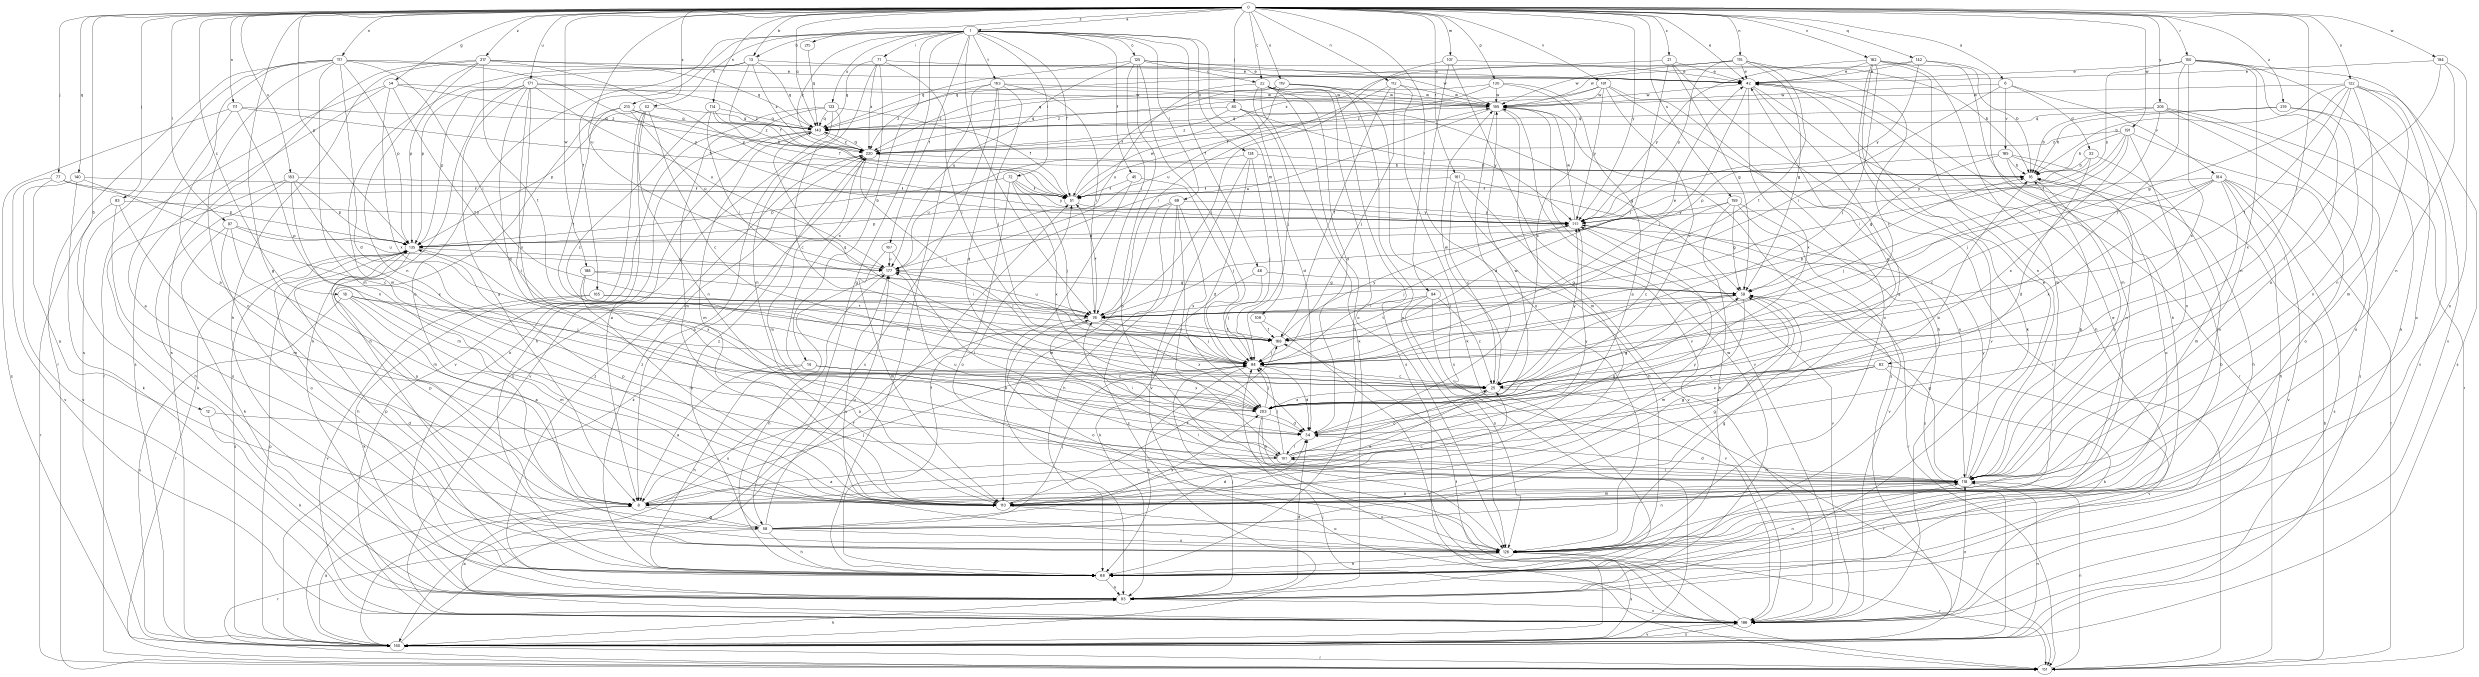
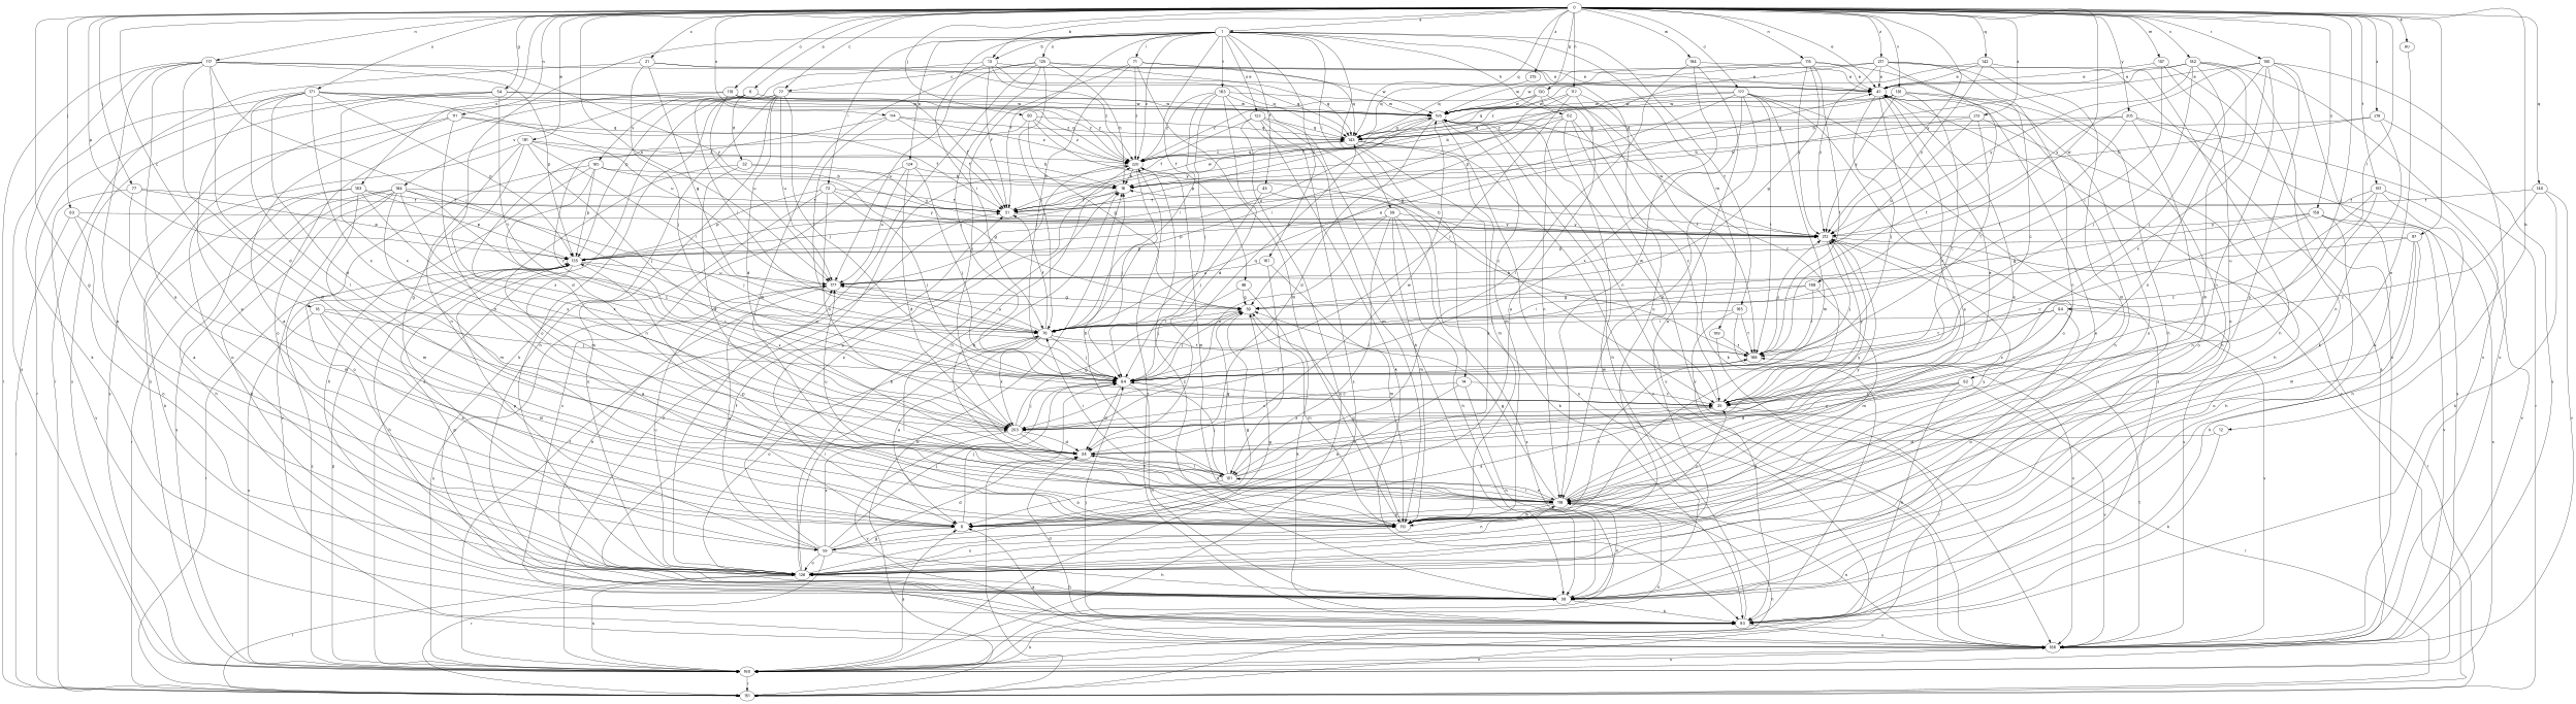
  strict digraph {
    fontname=Inter
    node [fontname=Inter]
    edge [fontname=Inter]
    0
    1
    6
    12
    13
    18
    21
    22
    42
    54
    58
    77
    80
    82
    83
+   90
    94
    97
    107
    111
    112
    114
    115
    117
    119
    122
    130
    135
    140
    142
    143
    150
    159
    161
    171
    177
    181
    182
    183
    188
    191
    194
    205
    212
    213
    215
    217
    219
    14
    45
    46
    51
    62
    69
    71
    72
    76
    109
    123
    124
    125
    126
    163
    165
    167
    220
    32
    184
    185
    195
    34
    93
    110
    8
    84
    160
    59
    151
    68
    203
    168
    118
    186
    25
    16
    101
    0 -> 1 [label=a]
    0 -> 6 [label=a]
    0 -> 12 [label=b]
    0 -> 13 [label=b]
    0 -> 18 [label=c]
    0 -> 21 [label=c]
    0 -> 22 [label=c]
    0 -> 42 [label=e]
    0 -> 54 [label=g]
    0 -> 58 [label=g]
    0 -> 77 [label=j]
    0 -> 80 [label=j]
    0 -> 82 [label=j]
    0 -> 83 [label=j]
+   0 -> 90 [label=k]
    0 -> 94 [label=l]
    0 -> 97 [label=l]
    0 -> 107 [label=m]
    0 -> 111 [label=n]
    0 -> 112 [label=n]
    0 -> 114 [label=n]
    0 -> 115 [label=n]
    0 -> 117 [label=n]
    0 -> 119 [label=o]
    0 -> 122 [label=o]
    0 -> 130 [label=p]
    0 -> 135 [label=p]
    0 -> 140 [label=q]
    0 -> 142 [label=q]
    0 -> 143 [label=q]
    0 -> 150 [label=r]
    0 -> 159 [label=s]
    0 -> 161 [label=t]
    0 -> 171 [label=u]
    0 -> 177 [label=u]
    0 -> 181 [label=v]
    0 -> 182 [label=v]
    0 -> 183 [label=v]
    0 -> 188 [label=w]
    0 -> 191 [label=w]
    0 -> 194 [label=w]
    0 -> 205 [label=y]
    0 -> 212 [label=y]
    0 -> 213 [label=z]
    0 -> 215 [label=z]
    0 -> 217 [label=z]
    0 -> 219 [label=z]
    1 -> 13 [label=b]
    1 -> 58 [label=g]
    1 -> 14 [label=b]
    1 -> 45 [label=f]
    1 -> 46 [label=f]
    1 -> 51 [label=f]
    1 -> 62 [label=h]
    1 -> 69 [label=i]
    1 -> 71 [label=i]
    1 -> 72 [label=i]
    1 -> 76 [label=i]
    1 -> 109 [label=m]
    1 -> 123 [label=o]
    1 -> 124 [label=o]
    1 -> 125 [label=o]
    1 -> 126 [label=o]
    1 -> 163 [label=t]
    1 -> 165 [label=t]
    1 -> 167 [label=t]
    1 -> 220 [label=z]
    6 -> 76 [label=i]
    6 -> 32 [label=d]
    6 -> 184 [label=v]
    6 -> 185 [label=v]
    6 -> 195 [label=w]
    12 -> 34 [label=d]
    12 -> 93 [label=k]
    13 -> 42 [label=e]
    13 -> 135 [label=p]
    13 -> 143 [label=q]
    13 -> 51 [label=f]
    13 -> 220 [label=z]
    13 -> 110 [label=m]
    18 -> 76 [label=i]
    18 -> 110 [label=m]
    18 -> 8 [label=a]
    18 -> 84 [label=j]
    18 -> 160 [label=s]
    21 -> 42 [label=e]
    21 -> 143 [label=q]
    21 -> 84 [label=j]
    21 -> 59 [label=g]
    21 -> 151 [label=r]
    22 -> 177 [label=u]
    22 -> 126 [label=o]
    22 -> 195 [label=w]
    22 -> 34 [label=d]
    22 -> 93 [label=k]
    22 -> 84 [label=j]
    22 -> 160 [label=s]
    22 -> 68 [label=h]
    42 -> 195 [label=w]
    42 -> 8 [label=a]
    42 -> 84 [label=j]
    42 -> 151 [label=r]
    42 -> 68 [label=h]
    42 -> 203 [label=x]
    54 -> 220 [label=z]
    54 -> 195 [label=w]
    54 -> 160 [label=s]
    54 -> 151 [label=r]
    54 -> 203 [label=x]
    54 -> 168 [label=t]
    58 -> 135 [label=p]
    58 -> 177 [label=u]
    58 -> 126 [label=o]
    58 -> 220 [label=z]
    58 -> 34 [label=d]
    58 -> 84 [label=j]
    58 -> 59 [label=g]
    58 -> 151 [label=r]
    58 -> 68 [label=h]
    58 -> 203 [label=x]
    58 -> 118 [label=n]
    77 -> 135 [label=p]
    77 -> 51 [label=f]
    77 -> 8 [label=a]
    77 -> 186 [label=v]
    80 -> 143 [label=q]
    80 -> 212 [label=y]
    80 -> 220 [label=z]
    80 -> 34 [label=d]
    80 -> 59 [label=g]
    82 -> 34 [label=d]
    82 -> 93 [label=k]
    82 -> 203 [label=x]
    82 -> 186 [label=v]
    82 -> 25 [label=c]
    83 -> 212 [label=y]
    83 -> 126 [label=o]
    83 -> 110 [label=m]
    83 -> 151 [label=r]
+   90 -> 118 [label=n]
    94 -> 76 [label=i]
    94 -> 126 [label=o]
    94 -> 168 [label=t]
    94 -> 186 [label=v]
    94 -> 25 [label=c]
    97 -> 135 [label=p]
    97 -> 177 [label=u]
    97 -> 126 [label=o]
    97 -> 93 [label=k]
    97 -> 110 [label=m]
    107 -> 42 [label=e]
    107 -> 76 [label=i]
    107 -> 126 [label=o]
    107 -> 186 [label=v]
    111 -> 143 [label=q]
    111 -> 51 [label=f]
    111 -> 8 [label=a]
    111 -> 160 [label=s]
    111 -> 118 [label=n]
    112 -> 76 [label=i]
    112 -> 195 [label=w]
    112 -> 93 [label=k]
    112 -> 84 [label=j]
    112 -> 168 [label=t]
    114 -> 143 [label=q]
    114 -> 51 [label=f]
    114 -> 76 [label=i]
    114 -> 220 [label=z]
    114 -> 25 [label=c]
    115 -> 42 [label=e]
    115 -> 212 [label=y]
    115 -> 220 [label=z]
    115 -> 195 [label=w]
    115 -> 59 [label=g]
    115 -> 168 [label=t]
    115 -> 25 [label=c]
    117 -> 42 [label=e]
    117 -> 135 [label=p]
    117 -> 212 [label=y]
    117 -> 76 [label=i]
    117 -> 126 [label=o]
    117 -> 34 [label=d]
    117 -> 110 [label=m]
    117 -> 8 [label=a]
    117 -> 160 [label=s]
    117 -> 151 [label=r]
    119 -> 177 [label=u]
    119 -> 51 [label=f]
    119 -> 126 [label=o]
    119 -> 220 [label=z]
    119 -> 195 [label=w]
    119 -> 160 [label=s]
    122 -> 126 [label=o]
    122 -> 195 [label=w]
    122 -> 110 [label=m]
    122 -> 160 [label=s]
    122 -> 59 [label=g]
    122 -> 203 [label=x]
    122 -> 168 [label=t]
    122 -> 118 [label=n]
    122 -> 16 [label=b]
    130 -> 51 [label=f]
    130 -> 220 [label=z]
    130 -> 195 [label=w]
    130 -> 8 [label=a]
    130 -> 25 [label=c]
    135 -> 177 [label=u]
    135 -> 8 [label=a]
    135 -> 160 [label=s]
    135 -> 151 [label=r]
    135 -> 68 [label=h]
    135 -> 203 [label=x]
    140 -> 51 [label=f]
    140 -> 93 [label=k]
    140 -> 186 [label=v]
    140 -> 25 [label=c]
    142 -> 42 [label=e]
    142 -> 212 [label=y]
    142 -> 195 [label=w]
    142 -> 110 [label=m]
    142 -> 68 [label=h]
    143 -> 220 [label=z]
    143 -> 110 [label=m]
    143 -> 8 [label=a]
    143 -> 186 [label=v]
    150 -> 42 [label=e]
    150 -> 212 [label=y]
    150 -> 93 [label=k]
    150 -> 8 [label=a]
    150 -> 84 [label=j]
    150 -> 203 [label=x]
    150 -> 118 [label=n]
    150 -> 186 [label=v]
    159 -> 212 [label=y]
    159 -> 160 [label=s]
    159 -> 59 [label=g]
    159 -> 68 [label=h]
    159 -> 186 [label=v]
    159 -> 25 [label=c]
    161 -> 51 [label=f]
    161 -> 68 [label=h]
    161 -> 118 [label=n]
    161 -> 186 [label=v]
    161 -> 25 [label=c]
    171 -> 135 [label=p]
    171 -> 177 [label=u]
    171 -> 220 [label=z]
    171 -> 195 [label=w]
    171 -> 34 [label=d]
    171 -> 93 [label=k]
    171 -> 8 [label=a]
    171 -> 203 [label=x]
    171 -> 101 [label=l]
    177 -> 59 [label=g]
    177 -> 68 [label=h]
    181 -> 143 [label=q]
    181 -> 212 [label=y]
    181 -> 126 [label=o]
    181 -> 220 [label=z]
    181 -> 195 [label=w]
    181 -> 68 [label=h]
    181 -> 25 [label=c]
    182 -> 42 [label=e]
    182 -> 212 [label=y]
    182 -> 93 [label=k]
    182 -> 110 [label=m]
    182 -> 84 [label=j]
    182 -> 118 [label=n]
    182 -> 186 [label=v]
    182 -> 16 [label=b]
    183 -> 135 [label=p]
    183 -> 51 [label=f]
    183 -> 93 [label=k]
    183 -> 110 [label=m]
    183 -> 68 [label=h]
    183 -> 203 [label=x]
    188 -> 76 [label=i]
    188 -> 110 [label=m]
    188 -> 59 [label=g]
    188 -> 168 [label=t]
    191 -> 76 [label=i]
    191 -> 126 [label=o]
    191 -> 220 [label=z]
    191 -> 84 [label=j]
    191 -> 203 [label=x]
    191 -> 118 [label=n]
    191 -> 16 [label=b]
    194 -> 42 [label=e]
    194 -> 126 [label=o]
    194 -> 118 [label=n]
    194 -> 101 [label=l]
    205 -> 143 [label=q]
    205 -> 76 [label=i]
    205 -> 126 [label=o]
    205 -> 160 [label=s]
    205 -> 151 [label=r]
    205 -> 16 [label=b]
    212 -> 135 [label=p]
    212 -> 195 [label=w]
    212 -> 84 [label=j]
    212 -> 151 [label=r]
    212 -> 186 [label=v]
    213 -> 143 [label=q]
    213 -> 177 [label=u]
    213 -> 68 [label=h]
    213 -> 168 [label=t]
    213 -> 16 [label=b]
    215 -> 143 [label=q]
    217 -> 42 [label=e]
    217 -> 135 [label=p]
    217 -> 143 [label=q]
    217 -> 212 [label=y]
    217 -> 160 [label=s]
    217 -> 68 [label=h]
    217 -> 168 [label=t]
    217 -> 118 [label=n]
    219 -> 143 [label=q]
    219 -> 118 [label=n]
    219 -> 186 [label=v]
    219 -> 16 [label=b]
    14 -> 8 [label=a]
    14 -> 68 [label=h]
    14 -> 203 [label=x]
    14 -> 25 [label=c]
    45 -> 51 [label=f]
    45 -> 93 [label=k]
    45 -> 84 [label=j]
    46 -> 93 [label=k]
    46 -> 84 [label=j]
    46 -> 59 [label=g]
    51 -> 212 [label=y]
    51 -> 195 [label=w]
    62 -> 135 [label=p]
    62 -> 143 [label=q]
    62 -> 68 [label=h]
    62 -> 118 [label=n]
    62 -> 186 [label=v]
    62 -> 25 [label=c]
    69 -> 135 [label=p]
    69 -> 212 [label=y]
    69 -> 110 [label=m]
    69 -> 160 [label=s]
    69 -> 68 [label=h]
    69 -> 203 [label=x]
    69 -> 101 [label=l]
    71 -> 42 [label=e]
    71 -> 143 [label=q]
    71 -> 220 [label=z]
    71 -> 110 [label=m]
    71 -> 84 [label=j]
    71 -> 203 [label=x]
    72 -> 135 [label=p]
    72 -> 212 [label=y]
    72 -> 51 [label=f]
    72 -> 126 [label=o]
    72 -> 84 [label=j]
    72 -> 203 [label=x]
    76 -> 42 [label=e]
    76 -> 177 [label=u]
    76 -> 51 [label=f]
    76 -> 126 [label=o]
    76 -> 8 [label=a]
    76 -> 84 [label=j]
    76 -> 203 [label=x]
    76 -> 168 [label=t]
    109 -> 151 [label=r]
    109 -> 168 [label=t]
    123 -> 143 [label=q]
    123 -> 51 [label=f]
    123 -> 93 [label=k]
    123 -> 110 [label=m]
    123 -> 160 [label=s]
    123 -> 25 [label=c]
    124 -> 177 [label=u]
    124 -> 34 [label=d]
    124 -> 84 [label=j]
    124 -> 186 [label=v]
    124 -> 16 [label=b]
    125 -> 22 [label=c]
    125 -> 143 [label=q]
    125 -> 177 [label=u]
    125 -> 76 [label=i]
    125 -> 126 [label=o]
    125 -> 195 [label=w]
    125 -> 84 [label=j]
    125 -> 16 [label=b]
    126 -> 42 [label=e]
    126 -> 177 [label=u]
    126 -> 76 [label=i]
    126 -> 160 [label=s]
    126 -> 59 [label=g]
    126 -> 151 [label=r]
    126 -> 68 [label=h]
    126 -> 16 [label=b]
    163 -> 76 [label=i]
    163 -> 220 [label=z]
    163 -> 195 [label=w]
    163 -> 34 [label=d]
    163 -> 84 [label=j]
    163 -> 160 [label=s]
    163 -> 68 [label=h]
    165 -> 76 [label=i]
    165 -> 93 [label=k]
    165 -> 168 [label=t]
    165 -> 186 [label=v]
    167 -> 177 [label=u]
    167 -> 110 [label=m]
    167 -> 101 [label=l]
    220 -> 143 [label=q]
    220 -> 110 [label=m]
    220 -> 8 [label=a]
    220 -> 84 [label=j]
    220 -> 16 [label=b]
    32 -> 212 [label=y]
    32 -> 34 [label=d]
    32 -> 110 [label=m]
    32 -> 16 [label=b]
    184 -> 51 [label=f]
    184 -> 110 [label=m]
    184 -> 84 [label=j]
    184 -> 160 [label=s]
    184 -> 151 [label=r]
    184 -> 68 [label=h]
    184 -> 203 [label=x]
    184 -> 186 [label=v]
    184 -> 25 [label=c]
    185 -> 135 [label=p]
    185 -> 126 [label=o]
    185 -> 59 [label=g]
    185 -> 68 [label=h]
    185 -> 118 [label=n]
    185 -> 16 [label=b]
    195 -> 143 [label=q]
    195 -> 177 [label=u]
    195 -> 34 [label=d]
    195 -> 110 [label=m]
    195 -> 160 [label=s]
    195 -> 186 [label=v]
    34 -> 42 [label=e]
    34 -> 195 [label=w]
    34 -> 101 [label=l]
    93 -> 220 [label=z]
    93 -> 195 [label=w]
    93 -> 34 [label=d]
    93 -> 84 [label=j]
    93 -> 186 [label=v]
    110 -> 135 [label=p]
    110 -> 212 [label=y]
    110 -> 126 [label=o]
    110 -> 59 [label=g]
    110 -> 168 [label=t]
    110 -> 25 [label=c]
    8 -> 58 [label=g]
    8 -> 84 [label=j]
    84 -> 143 [label=q]
    84 -> 34 [label=d]
    84 -> 68 [label=h]
    84 -> 25 [label=c]
    160 -> 135 [label=p]
    160 -> 177 [label=u]
    160 -> 51 [label=f]
    160 -> 220 [label=z]
    160 -> 93 [label=k]
    160 -> 8 [label=a]
    160 -> 151 [label=r]
    160 -> 118 [label=n]
    160 -> 186 [label=v]
    59 -> 76 [label=i]
    59 -> 110 [label=m]
    59 -> 84 [label=j]
    151 -> 84 [label=j]
    151 -> 118 [label=n]
    151 -> 16 [label=b]
    68 -> 135 [label=p]
    68 -> 51 [label=f]
    68 -> 220 [label=z]
    68 -> 93 [label=k]
    68 -> 118 [label=n]
    203 -> 34 [label=d]
    203 -> 84 [label=j]
    203 -> 59 [label=g]
    203 -> 118 [label=n]
    203 -> 186 [label=v]
    168 -> 212 [label=y]
    168 -> 84 [label=j]
    168 -> 16 [label=b]
    118 -> 42 [label=e]
    118 -> 212 [label=y]
    118 -> 34 [label=d]
    118 -> 110 [label=m]
    118 -> 8 [label=a]
    118 -> 59 [label=g]
    118 -> 16 [label=b]
    118 -> 101 [label=l]
    186 -> 8 [label=a]
    186 -> 160 [label=s]
    186 -> 168 [label=t]
    186 -> 118 [label=n]
    25 -> 212 [label=y]
    25 -> 195 [label=w]
    25 -> 8 [label=a]
    25 -> 151 [label=r]
    25 -> 203 [label=x]
    16 -> 51 [label=f]
    16 -> 118 [label=n]
    101 -> 177 [label=u]
    101 -> 212 [label=y]
    101 -> 76 [label=i]
    101 -> 8 [label=a]
    101 -> 84 [label=j]
    101 -> 59 [label=g]
    101 -> 118 [label=n]
    101 -> 25 [label=c]
    101 -> 16 [label=b]
  }
